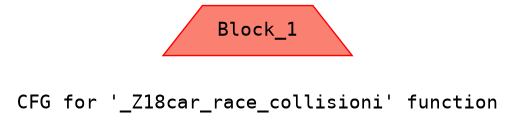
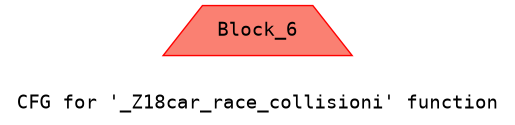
  digraph {
    label="CFG for '_Z18car_race_collisioni' function"
    fontname="DejaVu Sans Mono"
-   n1 [label=Block_1 style=filled fillcolor=salmon color=red shape=trapezium fontname="DejaVu Sans Mono"]
+   n1 [label=Block_6 style=filled fillcolor=salmon color=red shape=trapezium fontname="DejaVu Sans Mono"]
  }
